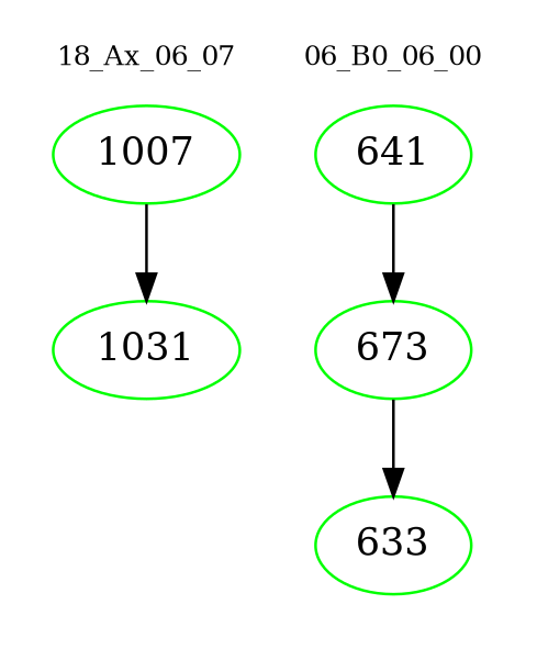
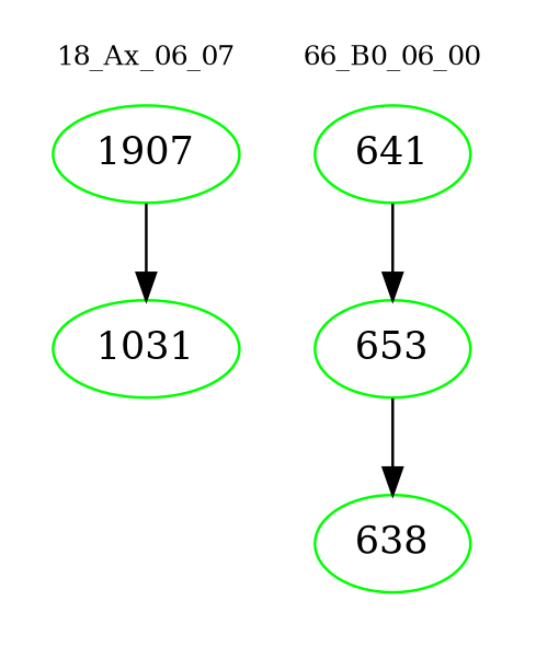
  digraph {
    node [color=green]
    edge [color=black]
-   n1 [label=1007]
+   n1 [label=1907]
    n2 [label=1031]
    n3 [label=641]
-   n4 [label=673]
-   n5 [label=633]
+   n4 [label=653]
+   n5 [label=638]
    subgraph cluster_1 {
      color=white
      fontsize=10
      label="18_Ax_06_07"
      n1
      n2
    }
    subgraph cluster_2 {
      color=white
      fontsize=10
-     label="06_B0_06_00"
+     label="66_B0_06_00"
      n3
      n4
      n5
    }
    n1 -> n2
    n3 -> n4
    n4 -> n5
  }
